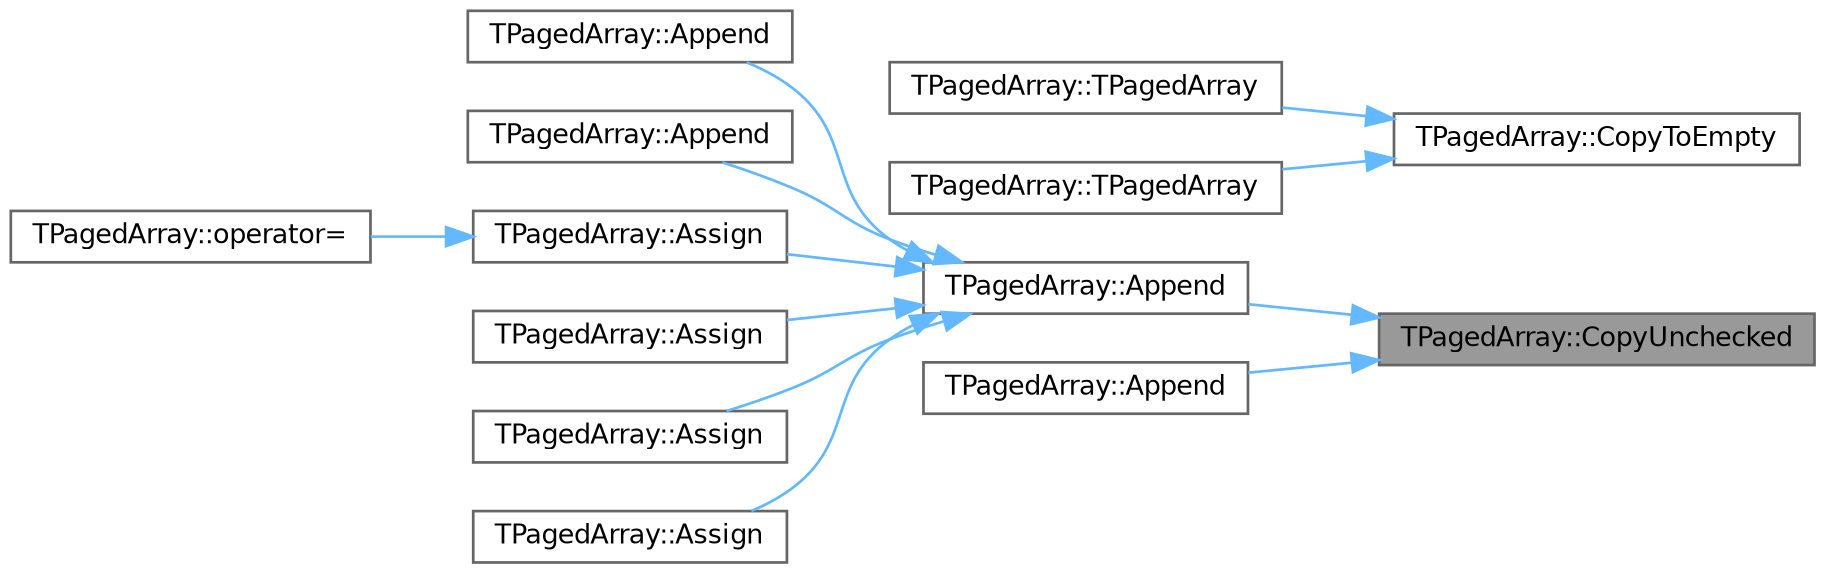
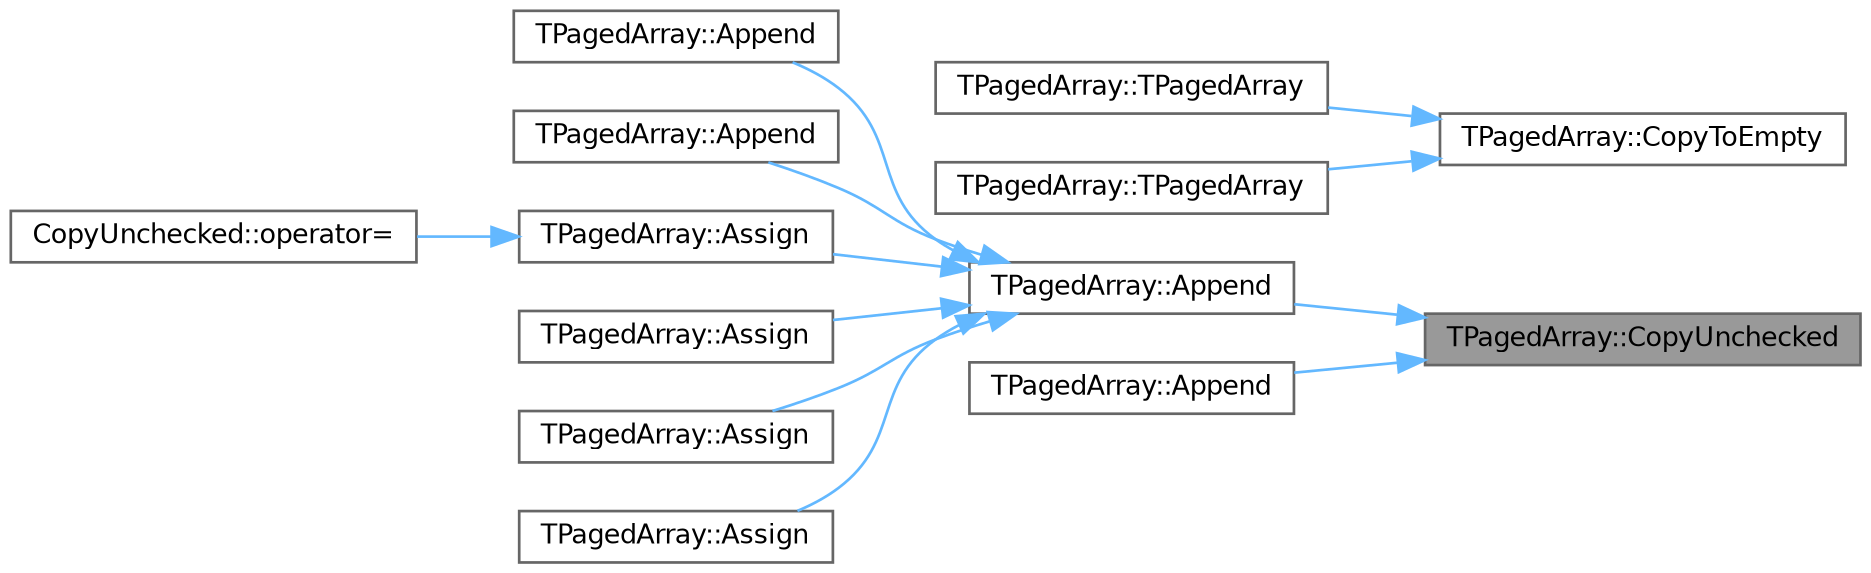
  digraph {
    rankdir=RL
    node [color=grey40 fillcolor=white fontname=Helvetica fontsize=10 shape=box style=filled]
    edge [color=steelblue1 dir=back fontname=Helvetica fontsize=10 labelfontname=Helvetica labelfontsize=10 style=solid]
    n1 [color=gray40 fillcolor=grey60 fontcolor=black height=0.2 label="TPagedArray::CopyUnchecked" width=0.4]
    n2 [height=0.2 label="TPagedArray::Append" width=0.4]
    n3 [height=0.2 label="TPagedArray::Append" width=0.4]
    n4 [height=0.2 label="TPagedArray::Append" width=0.4]
    n5 [height=0.2 label="TPagedArray::Append" width=0.4]
    n6 [height=0.2 label="TPagedArray::Assign" width=0.4]
    n7 [height=0.2 label="TPagedArray::Assign" width=0.4]
    n8 [height=0.2 label="TPagedArray::Assign" width=0.4]
    n9 [height=0.2 label="TPagedArray::Assign" width=0.4]
    n10 [height=0.2 label="TPagedArray::CopyToEmpty" width=0.4]
    n11 [height=0.2 label="TPagedArray::TPagedArray" width=0.4]
    n12 [height=0.2 label="TPagedArray::TPagedArray" width=0.4]
-   n13 [height=0.2 label="TPagedArray::operator=" width=0.4]
+   n13 [height=0.2 label="CopyUnchecked::operator=" width=0.4]
    n1 -> n2
    n1 -> n3
    n2 -> n4
    n2 -> n5
    n2 -> n6
    n2 -> n7
    n2 -> n8
    n2 -> n9
    n6 -> n13
    n10 -> n11
    n10 -> n12
  }
